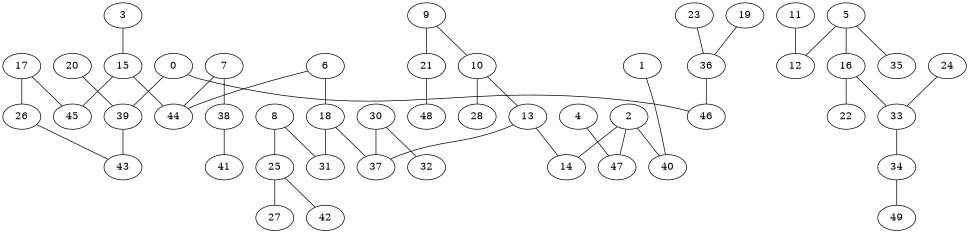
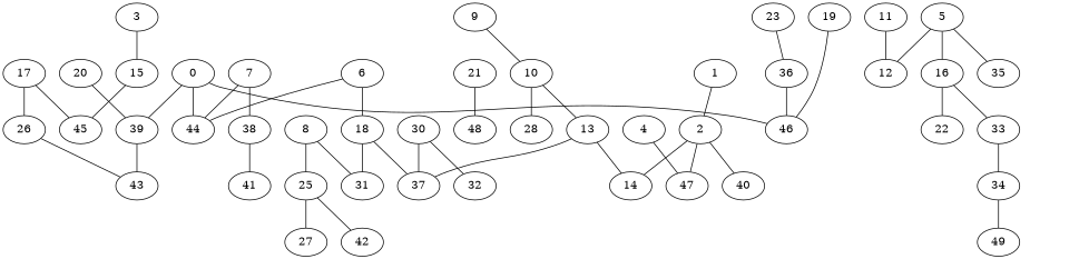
  strict graph {
    edge [weight=2]
    0
    39
    46
    43
    1
    2
    14
    40
    47
    3
    15
    44
    45
    4
    5
    12
    16
    35
    22
    33
    6
    18
    31
    37
    7
    38
    41
    8
    25
    27
    42
    9
    10
    21
    13
    28
    48
    11
    34
    17
    26
    19
    36
    20
    23
-   24
    30
    32
    49
    0 -- 39 [weight=10]
    0 -- 46 [weight=9]
    39 -- 43 [weight=10]
-   1 -- 40 [weight=4]
+   1 -- 2 [weight=4]
    2 -- 14 [weight=6]
    2 -- 40
    2 -- 47 [weight=3]
    3 -- 15
-   15 -- 44
+   0 -- 44
    15 -- 45 [weight=3]
    4 -- 47 [weight=4]
    5 -- 12 [weight=10]
    5 -- 16
    5 -- 35 [weight=7]
    16 -- 22 [weight=8]
    16 -- 33 [weight=9]
    33 -- 34 [weight=3]
    6 -- 44
    6 -- 18 [weight=9]
    18 -- 31 [weight=8]
    18 -- 37 [weight=6]
    7 -- 44 [weight=1]
    7 -- 38 [weight=6]
    38 -- 41 [weight=3]
    8 -- 31 [weight=6]
    8 -- 25 [weight=9]
    25 -- 27 [weight=9]
    25 -- 42
    9 -- 10 [weight=7]
-   9 -- 21 [weight=10]
    10 -- 13
    10 -- 28 [weight=8]
    21 -- 48
    13 -- 14 [weight=3]
    13 -- 37 [weight=7]
    11 -- 12 [weight=5]
    34 -- 49 [weight=8]
    17 -- 45
    17 -- 26 [weight=8]
    26 -- 43 [weight=4]
-   19 -- 36 [weight=5]
+   19 -- 46 [weight=5]
    36 -- 46 [weight=6]
    20 -- 39
    23 -- 36 [weight=3]
-   24 -- 33 [weight=6]
    30 -- 37 [weight=6]
    30 -- 32 [weight=3]
  }
